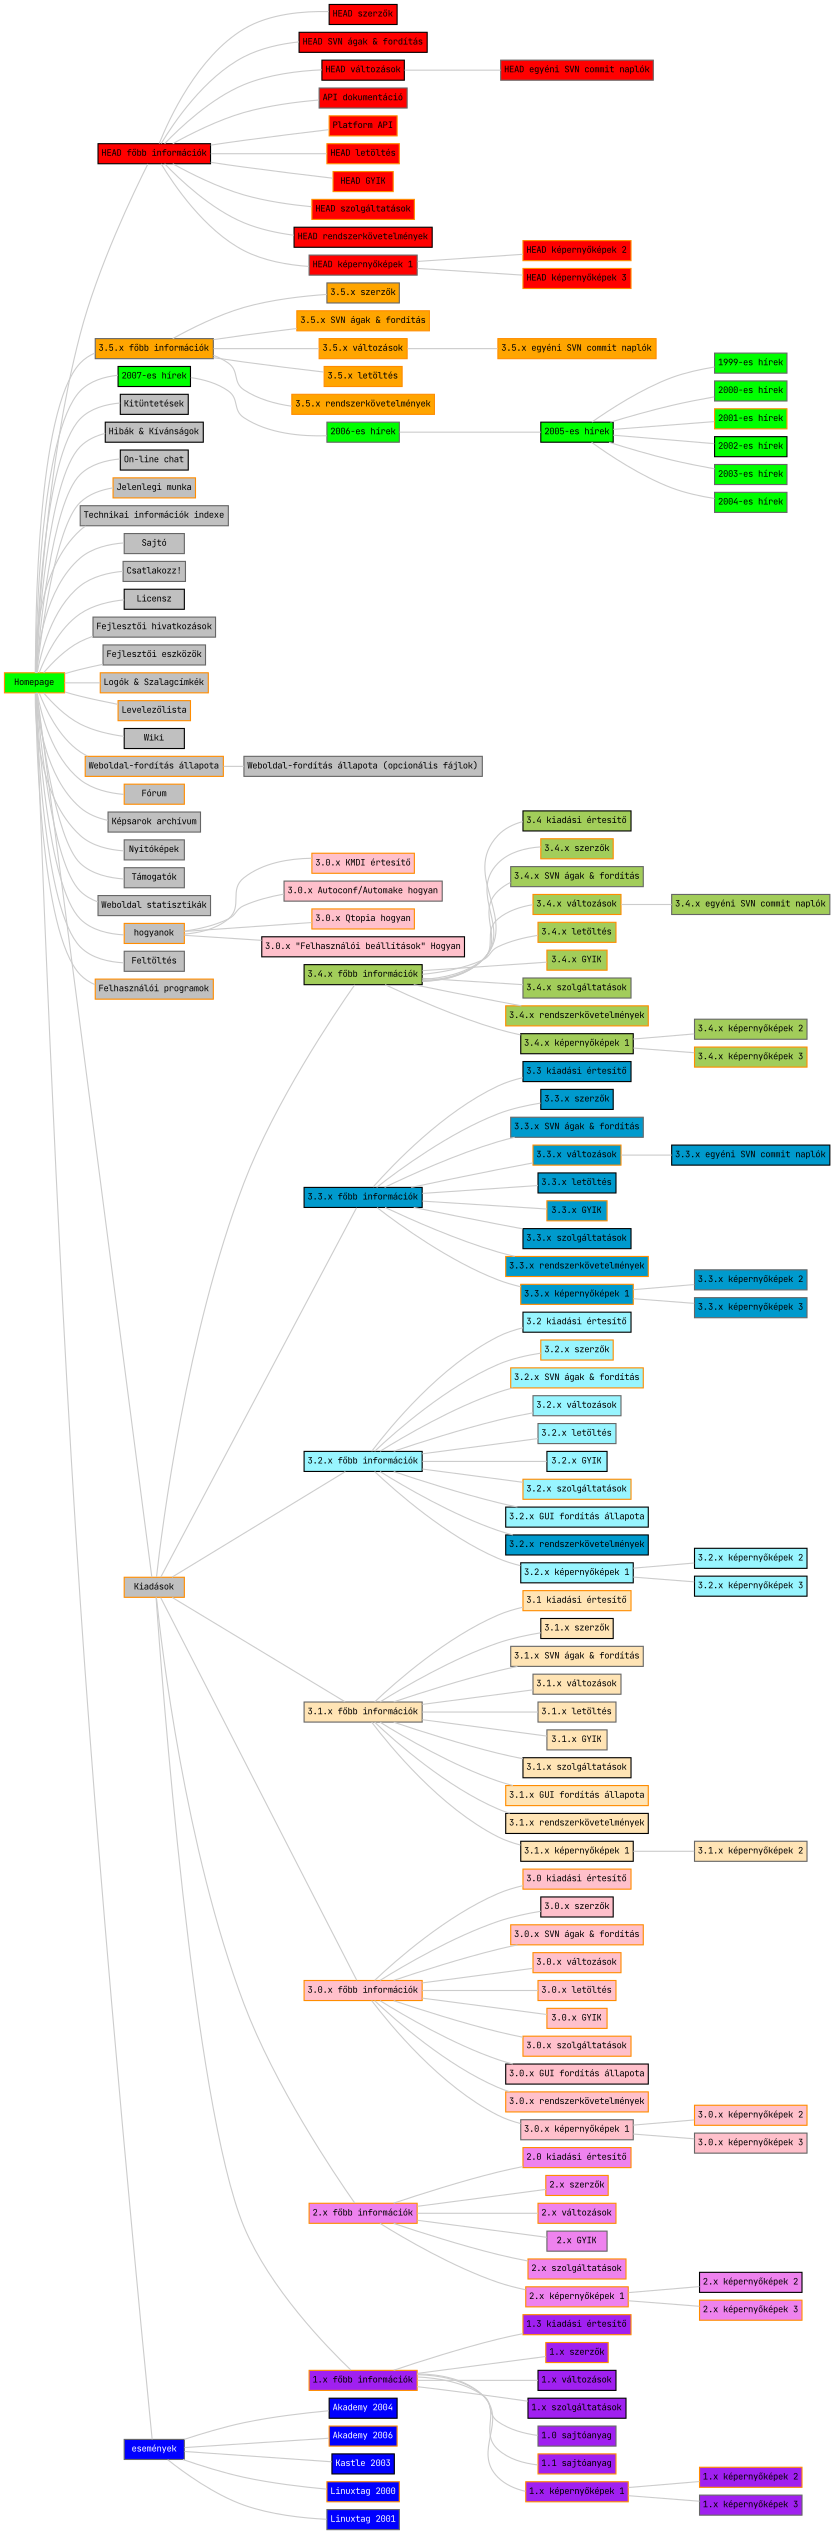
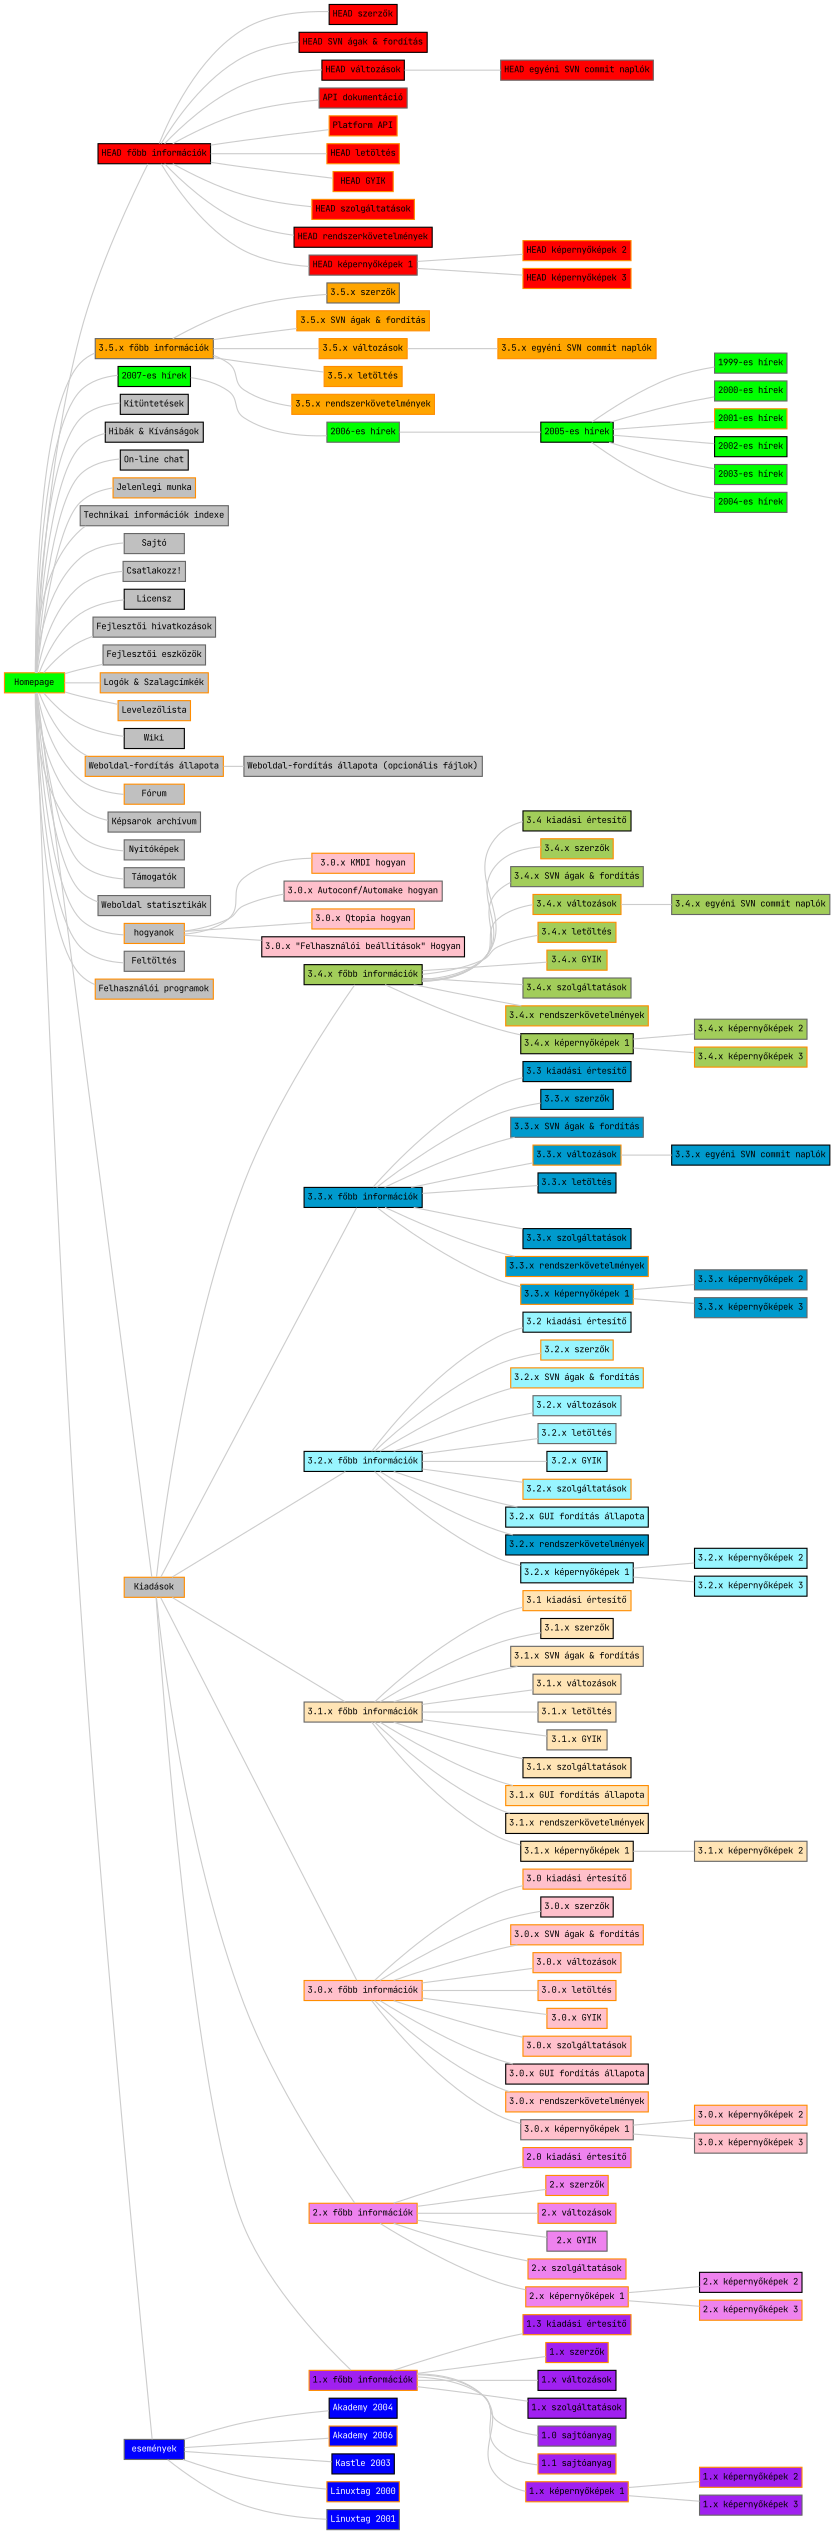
  digraph {
    fontname="JetBrains Mono"
    nodesep=0.1
    rankdir=LR
    ranksep=0.2
    node [color=darkorange fillcolor=gray fontname="JetBrains Mono" fontsize=8 margin=0.04 shape=box style=filled]
    edge [arrowhead=none color="#cccccc" fontname="JetBrains Mono"]
    n1 [color=black fillcolor=red height=0.25 label="HEAD szerzők"]
    n2 [color=black fillcolor=red height=0.25 label="HEAD főbb információk"]
    n3 [color=black fillcolor=red height=0.25 label="HEAD SVN ágak &amp; fordítás"]
    n4 [color=black fillcolor=red height=0.25 label="HEAD változások"]
    n5 [color=gray40 fillcolor=red height=0.25 label="API dokumentáció"]
    n6 [fillcolor=red height=0.25 label="Platform API"]
    n7 [fillcolor=red height=0.25 label="HEAD letöltés"]
    n8 [fillcolor=red height=0.25 label="HEAD GYIK"]
    n9 [fillcolor=red height=0.25 label="HEAD szolgáltatások"]
    n10 [color=black fillcolor=red height=0.25 label="HEAD rendszerkövetelmények"]
    n11 [color=gray40 fillcolor=red height=0.25 label="HEAD képernyőképek 1"]
    n12 [color=gray40 fillcolor=red height=0.25 label="HEAD egyéni SVN commit naplók"]
    n13 [fillcolor=red height=0.25 label="HEAD képernyőképek 2"]
    n14 [fillcolor=red height=0.25 label="HEAD képernyőképek 3"]
    n15 [fillcolor=green height=0.25 label=Homepage]
    n16 [color=gray40 fillcolor=orange height=0.25 label="3.5.x főbb információk"]
    n17 [color=black fillcolor=green height=0.25 label="2007-es hírek"]
    n18 [color=black height=0.25 label="Kitüntetések"]
    n19 [color=black height=0.25 label="Hibák &amp; Kívánságok"]
    n20 [color=black height=0.25 label="On-line chat"]
    n21 [height=0.25 label="Jelenlegi munka"]
    n22 [color=gray40 height=0.25 label="Technikai információk indexe"]
    n23 [color=gray40 height=0.25 label="Sajtó"]
    n24 [color=gray40 height=0.25 label="Csatlakozz!"]
    n25 [color=black height=0.25 label=Licensz]
    n26 [color=gray40 height=0.25 label="Fejlesztői hivatkozások"]
    n27 [color=gray40 height=0.25 label="Fejlesztői eszközök"]
    n28 [height=0.25 label="Logók &amp; Szalagcímkék"]
    n29 [height=0.25 label="Levelezőlista"]
    n30 [color=black height=0.25 label=Wiki]
    n31 [height=0.25 label="Weboldal-fordítás állapota"]
    n32 [height=0.25 label="Fórum"]
    n33 [color=gray40 height=0.25 label="Képsarok archívum"]
    n34 [color=gray40 height=0.25 label="Nyitóképek"]
    n35 [color=gray40 height=0.25 label="Támogatók"]
    n36 [color=gray40 height=0.25 label="Weboldal statisztikák"]
    n37 [height=0.25 label=hogyanok]
    n38 [color=gray40 height=0.25 label="Feltöltés"]
    n39 [height=0.25 label="Felhasználói programok"]
    n40 [height=0.25 label="Kiadások"]
    n41 [color=gray40 fillcolor=blue fontcolor=white height=0.25 label="események"]
    n42 [color=gray40 fillcolor=orange height=0.25 label="3.5.x szerzők"]
    n43 [fillcolor=orange height=0.25 label="3.5.x SVN ágak &amp; fordítás"]
    n44 [fillcolor=orange height=0.25 label="3.5.x változások"]
    n45 [fillcolor=orange height=0.25 label="3.5.x letöltés"]
    n46 [fillcolor=orange height=0.25 label="3.5.x rendszerkövetelmények"]
    n47 [color=gray40 fillcolor=green height=0.25 label="2006-es hírek"]
    n48 [color=gray40 height=0.25 label="Weboldal-fordítás állapota (opcionális fájlok)"]
-   n49 [fillcolor=pink height=0.25 label="3.0.x KMDI értesítő"]
+   n49 [fillcolor=pink height=0.25 label="3.0.x KMDI hogyan"]
    n50 [color=gray40 fillcolor=pink height=0.25 label="3.0.x Autoconf/Automake hogyan"]
    n51 [fillcolor=pink height=0.25 label="3.0.x Qtopia hogyan"]
    n52 [color=black fillcolor=pink height=0.25 label="3.0.x \"Felhasználói beállítások\" Hogyan"]
    n53 [color=black fillcolor=darkolivegreen3 height=0.25 label="3.4.x főbb információk"]
    n54 [color=black fillcolor=deepskyblue3 height=0.25 label="3.3.x főbb információk"]
    n55 [color=black fillcolor=cadetblue1 height=0.25 label="3.2.x főbb információk"]
    n56 [color=gray40 fillcolor=moccasin height=0.25 label="3.1.x főbb információk"]
    n57 [fillcolor=pink height=0.25 label="3.0.x főbb információk"]
    n58 [fillcolor=violet height=0.25 label="2.x főbb információk"]
    n59 [fillcolor=purple height=0.25 label="1.x főbb információk"]
    n60 [color=black fillcolor=blue fontcolor=white height=0.25 label="Akademy 2004"]
    n61 [fillcolor=blue fontcolor=white height=0.25 label="Akademy 2006"]
    n62 [color=black fillcolor=blue fontcolor=white height=0.25 label="Kastle 2003"]
    n63 [fillcolor=blue fontcolor=white height=0.25 label="Linuxtag 2000"]
    n64 [color=gray40 fillcolor=blue fontcolor=white height=0.25 label="Linuxtag 2001"]
    n65 [fillcolor=orange height=0.25 label="3.5.x egyéni SVN commit naplók"]
    n66 [color=gray40 fillcolor=green height=0.25 label="1999-es hírek"]
    n67 [color=black fillcolor=green height=0.25 label="2005-es hírek"]
    n68 [color=gray40 fillcolor=green height=0.25 label="2000-es hírek"]
    n69 [fillcolor=green height=0.25 label="2001-es hírek"]
    n70 [color=black fillcolor=green height=0.25 label="2002-es hírek"]
    n71 [color=gray40 fillcolor=green height=0.25 label="2003-es hírek"]
    n72 [color=gray40 fillcolor=green height=0.25 label="2004-es hírek"]
    n73 [color=black fillcolor=darkolivegreen3 height=0.25 label="3.4 kiadási értesítő"]
    n74 [fillcolor=darkolivegreen3 height=0.25 label="3.4.x szerzők"]
    n75 [color=gray40 fillcolor=darkolivegreen3 height=0.25 label="3.4.x SVN ágak &amp; fordítás"]
    n76 [fillcolor=darkolivegreen3 height=0.25 label="3.4.x változások"]
    n77 [fillcolor=darkolivegreen3 height=0.25 label="3.4.x letöltés"]
    n78 [fillcolor=darkolivegreen3 height=0.25 label="3.4.x GYIK"]
    n79 [color=gray40 fillcolor=darkolivegreen3 height=0.25 label="3.4.x szolgáltatások"]
    n80 [fillcolor=darkolivegreen3 height=0.25 label="3.4.x rendszerkövetelmények"]
    n81 [color=black fillcolor=darkolivegreen3 height=0.25 label="3.4.x képernyőképek 1"]
    n82 [color=black fillcolor=deepskyblue3 height=0.25 label="3.3 kiadási értesítő"]
    n83 [color=black fillcolor=deepskyblue3 height=0.25 label="3.3.x szerzők"]
    n84 [color=gray40 fillcolor=deepskyblue3 height=0.25 label="3.3.x SVN ágak &amp; fordítás"]
    n85 [fillcolor=deepskyblue3 height=0.25 label="3.3.x változások"]
    n86 [color=black fillcolor=deepskyblue3 height=0.25 label="3.3.x letöltés"]
-   n87 [fillcolor=deepskyblue3 height=0.25 label="3.3.x GYIK"]
    n88 [color=black fillcolor=deepskyblue3 height=0.25 label="3.3.x szolgáltatások"]
    n89 [fillcolor=deepskyblue3 height=0.25 label="3.3.x rendszerkövetelmények"]
    n90 [fillcolor=deepskyblue3 height=0.25 label="3.3.x képernyőképek 1"]
    n91 [color=black fillcolor=cadetblue1 height=0.25 label="3.2 kiadási értesítő"]
    n92 [fillcolor=cadetblue1 height=0.25 label="3.2.x szerzők"]
    n93 [fillcolor=cadetblue1 height=0.25 label="3.2.x SVN ágak &amp; fordítás"]
    n94 [color=gray40 fillcolor=cadetblue1 height=0.25 label="3.2.x változások"]
    n95 [color=gray40 fillcolor=cadetblue1 height=0.25 label="3.2.x letöltés"]
    n96 [color=black fillcolor=cadetblue1 height=0.25 label="3.2.x GYIK"]
    n97 [fillcolor=cadetblue1 height=0.25 label="3.2.x szolgáltatások"]
    n98 [color=black fillcolor=cadetblue1 height=0.25 label="3.2.x GUI fordítás állapota"]
    n99 [color=black fillcolor=deepskyblue3 height=0.25 label="3.2.x rendszerkövetelmények"]
    n100 [color=black fillcolor=cadetblue1 height=0.25 label="3.2.x képernyőképek 1"]
    n101 [fillcolor=moccasin height=0.25 label="3.1 kiadási értesítő"]
    n102 [color=black fillcolor=moccasin height=0.25 label="3.1.x szerzők"]
    n103 [color=gray40 fillcolor=moccasin height=0.25 label="3.1.x SVN ágak &amp; fordítás"]
    n104 [color=gray40 fillcolor=moccasin height=0.25 label="3.1.x változások"]
    n105 [color=gray40 fillcolor=moccasin height=0.25 label="3.1.x letöltés"]
    n106 [color=gray40 fillcolor=moccasin height=0.25 label="3.1.x GYIK"]
    n107 [color=black fillcolor=moccasin height=0.25 label="3.1.x szolgáltatások"]
    n108 [fillcolor=moccasin height=0.25 label="3.1.x GUI fordítás állapota"]
    n109 [color=black fillcolor=moccasin height=0.25 label="3.1.x rendszerkövetelmények"]
    n110 [color=black fillcolor=moccasin height=0.25 label="3.1.x képernyőképek 1"]
    n111 [fillcolor=pink height=0.25 label="3.0 kiadási értesítő"]
    n112 [color=black fillcolor=pink height=0.25 label="3.0.x szerzők"]
    n113 [fillcolor=pink height=0.25 label="3.0.x SVN ágak &amp; fordítás"]
    n114 [fillcolor=pink height=0.25 label="3.0.x változások"]
    n115 [fillcolor=pink height=0.25 label="3.0.x letöltés"]
    n116 [fillcolor=pink height=0.25 label="3.0.x GYIK"]
    n117 [fillcolor=pink height=0.25 label="3.0.x szolgáltatások"]
    n118 [color=black fillcolor=pink height=0.25 label="3.0.x GUI fordítás állapota"]
    n119 [fillcolor=pink height=0.25 label="3.0.x rendszerkövetelmények"]
    n120 [color=gray40 fillcolor=pink height=0.25 label="3.0.x képernyőképek 1"]
    n121 [fillcolor=violet height=0.25 label="2.0 kiadási értesítő"]
    n122 [fillcolor=violet height=0.25 label="2.x szerzők"]
    n123 [fillcolor=violet height=0.25 label="2.x változások"]
    n124 [color=gray40 fillcolor=violet height=0.25 label="2.x GYIK"]
    n125 [fillcolor=violet height=0.25 label="2.x szolgáltatások"]
    n126 [fillcolor=violet height=0.25 label="2.x képernyőképek 1"]
    n127 [fillcolor=purple height=0.25 label="1.3 kiadási értesítő"]
    n128 [fillcolor=purple height=0.25 label="1.x szerzők"]
    n129 [color=black fillcolor=purple height=0.25 label="1.x változások"]
    n130 [color=black fillcolor=purple height=0.25 label="1.x szolgáltatások"]
    n131 [color=gray40 fillcolor=purple height=0.25 label="1.0 sajtóanyag"]
    n132 [fillcolor=purple height=0.25 label="1.1 sajtóanyag"]
    n133 [fillcolor=purple height=0.25 label="1.x képernyőképek 1"]
    n134 [color=gray40 fillcolor=darkolivegreen3 height=0.25 label="3.4.x egyéni SVN commit naplók"]
    n135 [color=gray40 fillcolor=darkolivegreen3 height=0.25 label="3.4.x képernyőképek 2"]
    n136 [fillcolor=darkolivegreen3 height=0.25 label="3.4.x képernyőképek 3"]
    n137 [color=black fillcolor=deepskyblue3 height=0.25 label="3.3.x egyéni SVN commit naplók"]
    n138 [color=gray40 fillcolor=deepskyblue3 height=0.25 label="3.3.x képernyőképek 2"]
    n139 [color=gray40 fillcolor=deepskyblue3 height=0.25 label="3.3.x képernyőképek 3"]
    n140 [color=black fillcolor=cadetblue1 height=0.25 label="3.2.x képernyőképek 2"]
    n141 [color=black fillcolor=cadetblue1 height=0.25 label="3.2.x képernyőképek 3"]
    n142 [color=gray40 fillcolor=moccasin height=0.25 label="3.1.x képernyőképek 2"]
    n143 [fillcolor=pink height=0.25 label="3.0.x képernyőképek 2"]
    n144 [color=gray40 fillcolor=pink height=0.25 label="3.0.x képernyőképek 3"]
    n145 [color=black fillcolor=violet height=0.25 label="2.x képernyőképek 2"]
    n146 [fillcolor=violet height=0.25 label="2.x képernyőképek 3"]
    n147 [fillcolor=purple height=0.25 label="1.x képernyőképek 2"]
    n148 [color=gray40 fillcolor=purple height=0.25 label="1.x képernyőképek 3"]
    n2 -> n1
    n2 -> n3
    n2 -> n4
    n2 -> n5
    n2 -> n6
    n2 -> n7
    n2 -> n8
    n2 -> n9
    n2 -> n10
    n2 -> n11
    n4 -> n12
    n11 -> n13
    n11 -> n14
    n15 -> n2
    n15 -> n16
    n15 -> n17
    n15 -> n18
    n15 -> n19
    n15 -> n20
    n15 -> n21
    n15 -> n22
    n15 -> n23
    n15 -> n24
    n15 -> n25
    n15 -> n26
    n15 -> n27
    n15 -> n28
    n15 -> n29
    n15 -> n30
    n15 -> n31
    n15 -> n32
    n15 -> n33
    n15 -> n34
    n15 -> n35
    n15 -> n36
    n15 -> n37
    n15 -> n38
    n15 -> n39
    n15 -> n40
    n15 -> n41
    n16 -> n42
    n16 -> n43
    n16 -> n44
    n16 -> n45
    n16 -> n46
    n17 -> n47
    n31 -> n48
    n37 -> n49
    n37 -> n50
    n37 -> n51
    n37 -> n52
    n40 -> n53
    n40 -> n54
    n40 -> n55
    n40 -> n56
    n40 -> n57
    n40 -> n58
    n40 -> n59
    n41 -> n60
    n41 -> n61
    n41 -> n62
    n41 -> n63
    n41 -> n64
    n44 -> n65
    n47 -> n67
    n53 -> n73
    n53 -> n74
    n53 -> n75
    n53 -> n76
    n53 -> n77
    n53 -> n78
    n53 -> n79
    n53 -> n80
    n53 -> n81
    n54 -> n82
    n54 -> n83
    n54 -> n84
    n54 -> n85
    n54 -> n86
-   n54 -> n87
    n54 -> n88
    n54 -> n89
    n54 -> n90
    n55 -> n91
    n55 -> n92
    n55 -> n93
    n55 -> n94
    n55 -> n95
    n55 -> n96
    n55 -> n97
    n55 -> n98
    n55 -> n99
    n55 -> n100
    n56 -> n101
    n56 -> n102
    n56 -> n103
    n56 -> n104
    n56 -> n105
    n56 -> n106
    n56 -> n107
    n56 -> n108
    n56 -> n109
    n56 -> n110
    n57 -> n111
    n57 -> n112
    n57 -> n113
    n57 -> n114
    n57 -> n115
    n57 -> n116
    n57 -> n117
    n57 -> n118
    n57 -> n119
    n57 -> n120
    n58 -> n121
    n58 -> n122
    n58 -> n123
    n58 -> n124
    n58 -> n125
    n58 -> n126
    n59 -> n127
    n59 -> n128
    n59 -> n129
    n59 -> n130
    n59 -> n131
    n59 -> n132
    n59 -> n133
    n67 -> n66
    n67 -> n68
    n67 -> n69
    n67 -> n70
    n67 -> n71
    n67 -> n72
    n76 -> n134
    n81 -> n135
    n81 -> n136
    n85 -> n137
    n90 -> n138
    n90 -> n139
    n100 -> n140
    n100 -> n141
    n110 -> n142
    n120 -> n143
    n120 -> n144
    n126 -> n145
    n126 -> n146
    n133 -> n147
    n133 -> n148
  }
